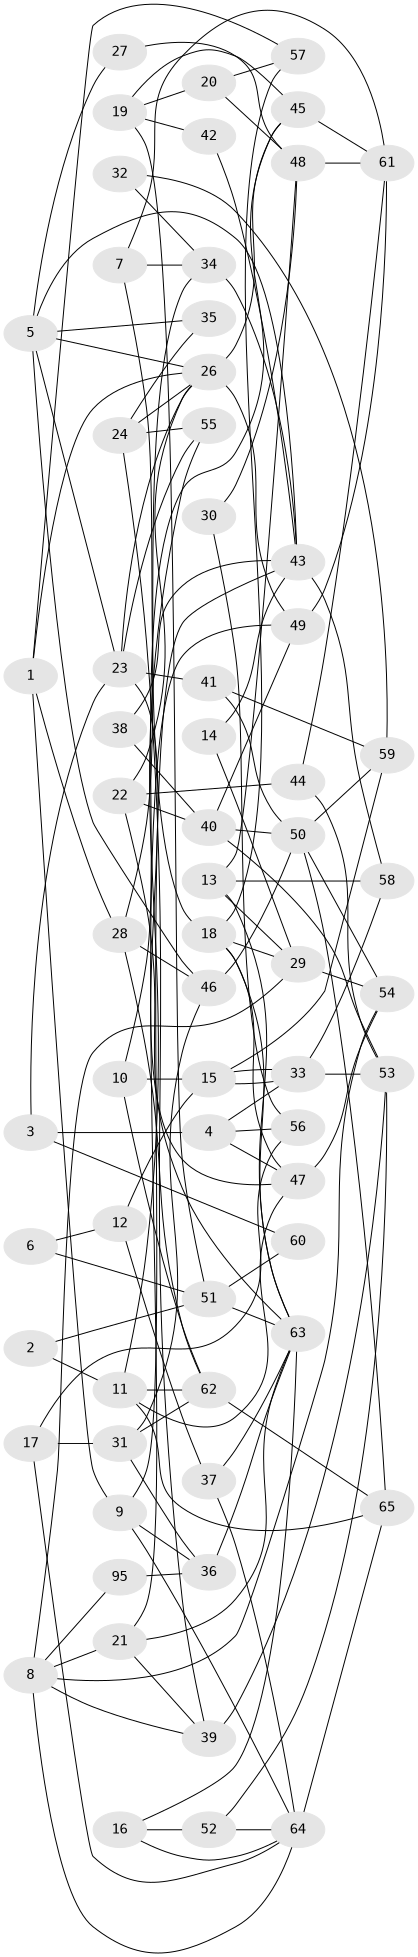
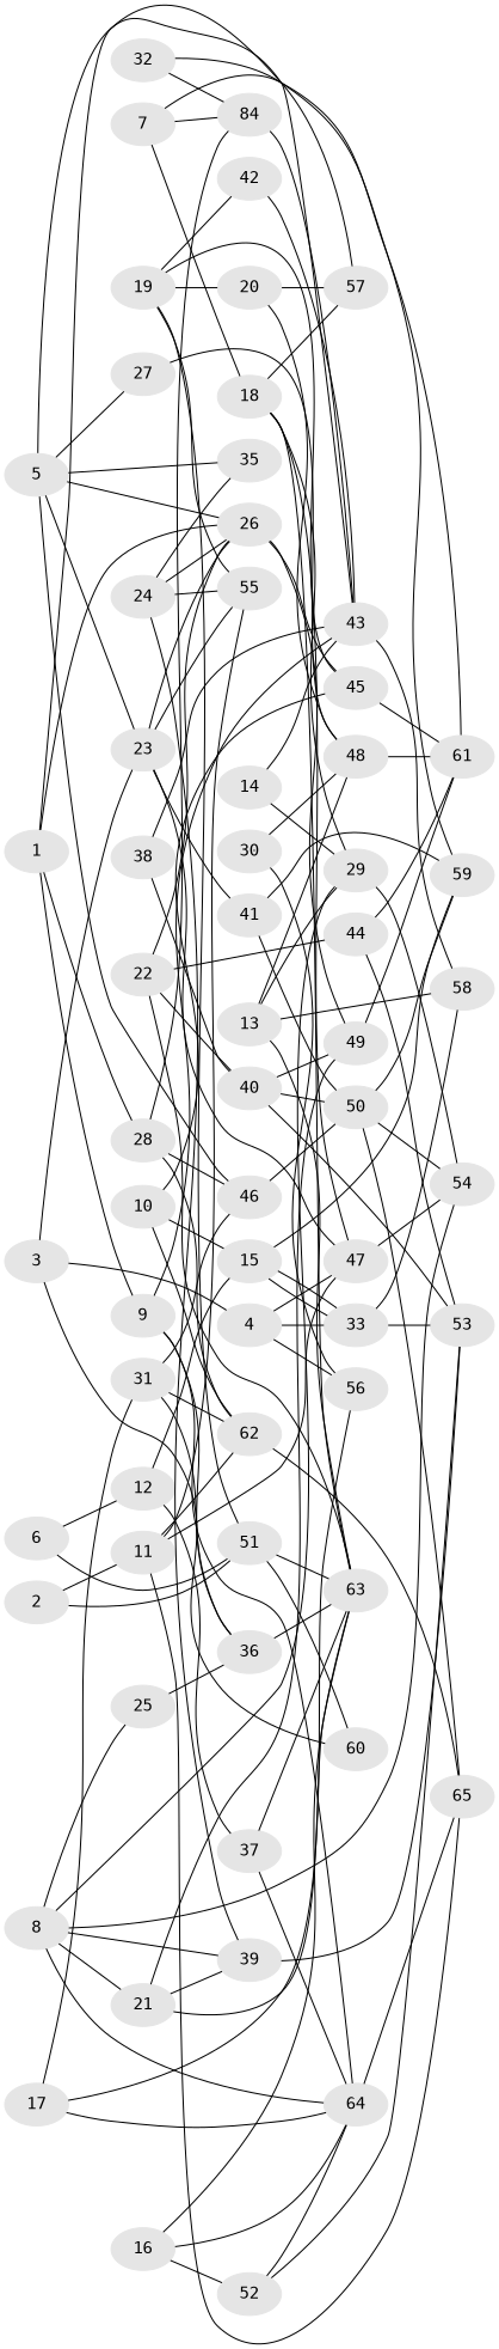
  graph {
    fontname="DejaVu Sans Mono"
    rankdir=LR
    node [color=gray90 fontname="DejaVu Sans Mono" style=filled]
    edge [fontname="DejaVu Sans Mono"]
    1
    9
    26
    28
    57
    43
    64
    36
    45
    49
    46
-   34
+   34 [label=84]
    62
    2
    11
    51
    47
    55
    65
    60
    63
    3
    4
    23
    33
    56
    41
    58
    53
    54
    5
    27
    35
    48
    50
    6
    12
    15
    37
    7
    18
    61
    29
    8
    21
-   25 [label=95]
+   25
    39
    10
    59
    13
    14
    16
    52
    17
    31
    19
    20
    42
    22
    40
    44
    24
    30
    32
    38
    1 -- 9
    1 -- 26
    1 -- 28
    1 -- 57
    9 -- 43
    9 -- 64
    9 -- 36
    26 -- 45
    26 -- 49
    28 -- 46
    28 -- 34
    28 -- 62
    43 -- 58
    64 -- 65
    36 -- 63
    45 -- 61
    49 -- 61
    46 -- 50
    34 -- 43
    62 -- 65
    2 -- 11
    2 -- 51
    11 -- 62
    11 -- 47
    11 -- 55
    11 -- 65
    51 -- 60
    51 -- 63
    47 -- 54
    3 -- 60
    3 -- 4
    3 -- 23
    4 -- 47
    4 -- 33
    4 -- 56
    23 -- 26
    23 -- 47
    23 -- 55
    23 -- 41
    33 -- 58
    33 -- 53
    41 -- 50
    41 -- 59
    5 -- 26
    5 -- 43
    5 -- 46
    5 -- 23
    5 -- 27
    5 -- 35
    27 -- 48
    48 -- 61
    50 -- 65
    50 -- 54
    50 -- 59
    6 -- 51
    6 -- 12
    12 -- 15
    12 -- 37
    15 -- 33
    15 -- 33
    15 -- 59
    37 -- 64
    37 -- 63
    7 -- 34
    7 -- 18
    7 -- 61
    18 -- 57
    18 -- 47
    18 -- 63
    18 -- 29
    29 -- 54
    8 -- 64
    8 -- 54
    8 -- 29
    8 -- 21
    8 -- 25
    8 -- 39
    21 -- 49
    21 -- 63
    21 -- 39
    25 -- 36
    39 -- 53
    10 -- 45
    10 -- 62
    10 -- 15
    13 -- 63
    13 -- 58
    13 -- 48
    13 -- 29
    14 -- 43
    14 -- 29
    16 -- 64
    16 -- 63
    16 -- 52
    52 -- 64
    52 -- 53
    17 -- 64
    17 -- 56
    17 -- 31
    31 -- 36
    31 -- 46
    31 -- 62
    19 -- 45
    19 -- 51
+   19 -- 55
    19 -- 20
    19 -- 42
    20 -- 57
    20 -- 48
    42 -- 43
    22 -- 26
    22 -- 63
    22 -- 40
    22 -- 44
    40 -- 49
    40 -- 53
    40 -- 50
    44 -- 53
    44 -- 61
    24 -- 26
    24 -- 55
    24 -- 35
    24 -- 39
    30 -- 56
    30 -- 48
    32 -- 34
    32 -- 59
    38 -- 43
    38 -- 40
  }
